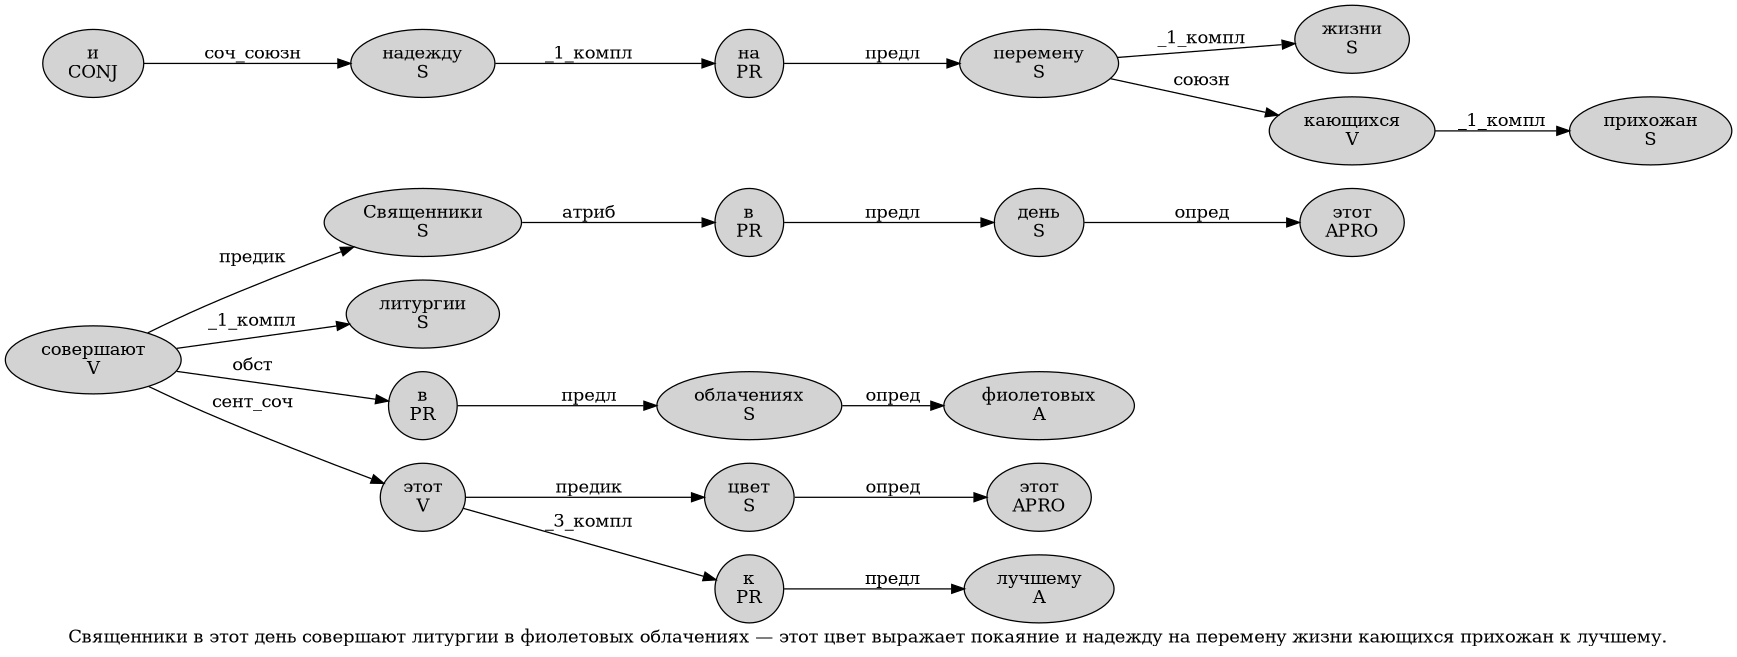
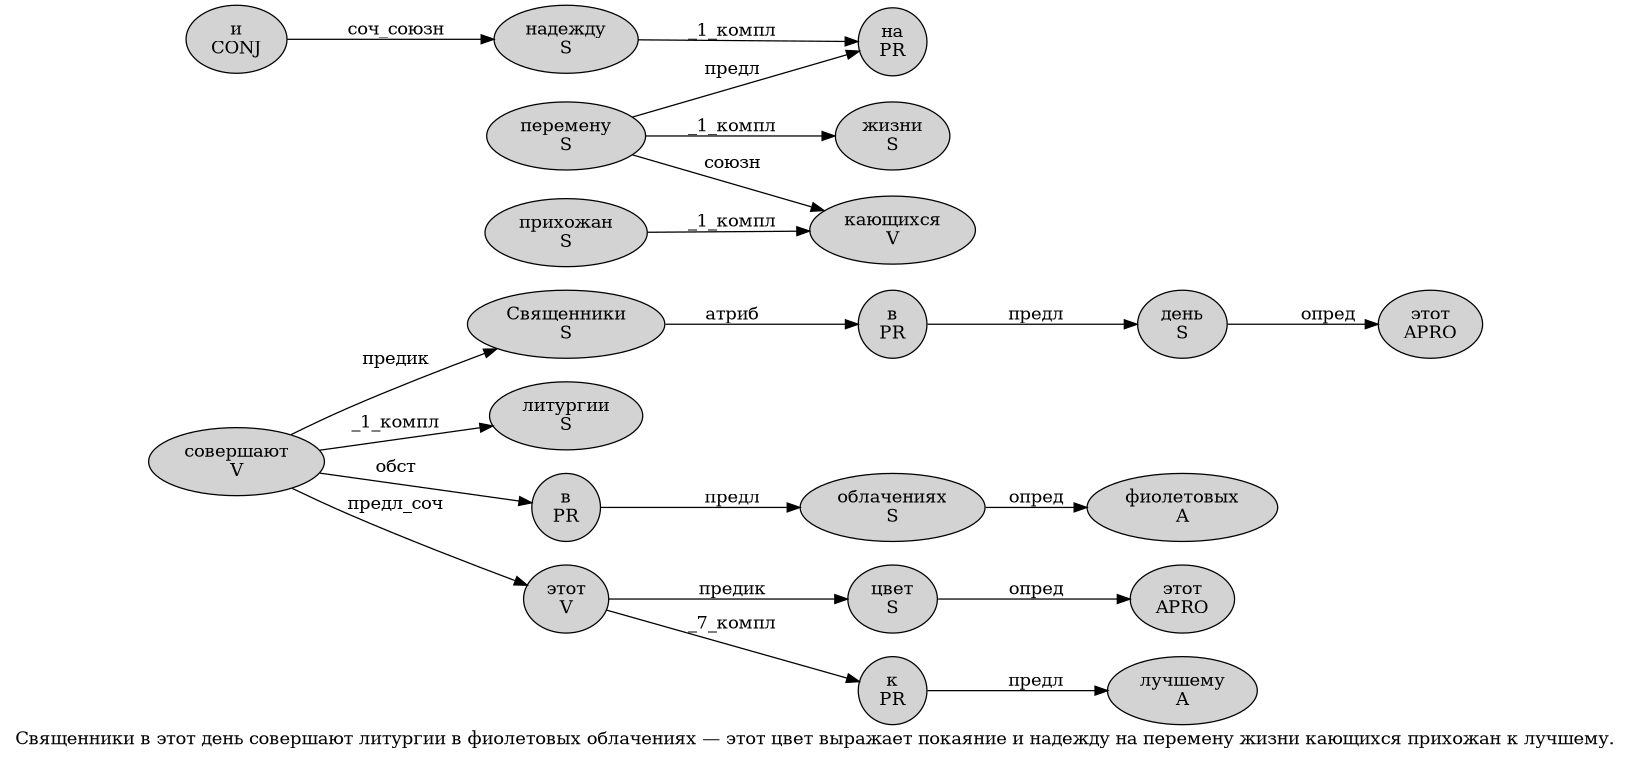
  digraph {
    label="Священники в этот день совершают литургии в фиолетовых облачениях — этот цвет выражает покаяние и надежду на перемену жизни кающихся прихожан к лучшему."
    rankdir=LR
    node [fillcolor=lightgray penwidth=1 shape=ellipse style=filled]
    n1 [label="Священники\nS"]
    n2 [label="в\nPR"]
    n3 [label="день\nS"]
    n4 [label="этот\nAPRO"]
    n5 [label="совершают\nV"]
    n6 [label="литургии\nS"]
    n7 [label="в\nPR"]
    n8 [label="этот\nV"]
    n9 [label="облачениях\nS"]
    n10 [label="цвет\nS"]
    n11 [label="к\nPR"]
    n12 [label="фиолетовых\nA"]
    n13 [label="этот\nAPRO"]
    n14 [label="лучшему\nA"]
    n15 [label="и\nCONJ"]
    n16 [label="надежду\nS"]
    n17 [label="на\nPR"]
    n18 [label="перемену\nS"]
    n19 [label="жизни\nS"]
    n20 [label="кающихся\nV"]
    n21 [label="прихожан\nS"]
    n1 -> n2 [label="атриб"]
    n2 -> n3 [label="предл"]
    n3 -> n4 [label="опред"]
    n5 -> n1 [label="предик"]
    n5 -> n6 [label="_1_компл"]
    n5 -> n7 [label="обст"]
-   n5 -> n8 [label="сент_соч"]
+   n5 -> n8 [label="предл_соч"]
    n7 -> n9 [label="предл"]
    n8 -> n10 [label="предик"]
-   n8 -> n11 [label="_3_компл"]
+   n8 -> n11 [label="_7_компл"]
    n9 -> n12 [label="опред"]
    n10 -> n13 [label="опред"]
    n11 -> n14 [label="предл"]
    n15 -> n16 [label="соч_союзн"]
    n16 -> n17 [label="_1_компл"]
-   n17 -> n18 [label="предл"]
+   n18 -> n17 [label="предл"]
    n18 -> n19 [label="_1_компл"]
    n18 -> n20 [label="союзн"]
-   n20 -> n21 [label="_1_компл"]
+   n21 -> n20 [label="_1_компл"]
  }
